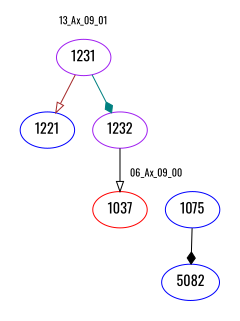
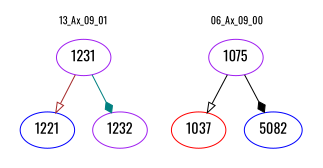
  digraph {
    fontname=Oswald
    node [color=purple fontname=Oswald]
    edge [arrowhead=onormal color=black fontname=Oswald]
    n1 [label=1231]
    n2 [color=blue label=1221]
    n3 [label=1232]
-   n4 [color=blue label=1075]
+   n4 [label=1075]
    n5 [color=red label=1037]
    n6 [color=blue label=5082]
    subgraph cluster_1 {
      color=white
      fontsize=10
      label="13_Ax_09_01"
      n1
      n2
      n3
    }
    subgraph cluster_2 {
      color=white
      fontsize=10
      label="06_Ax_09_00"
      n4
      n5
      n6
    }
    n1 -> n2 [color=brown]
    n1 -> n3 [arrowhead=diamond color=teal]
-   n3 -> n5
+   n4 -> n5
    n4 -> n6 [arrowhead=diamond]
  }
